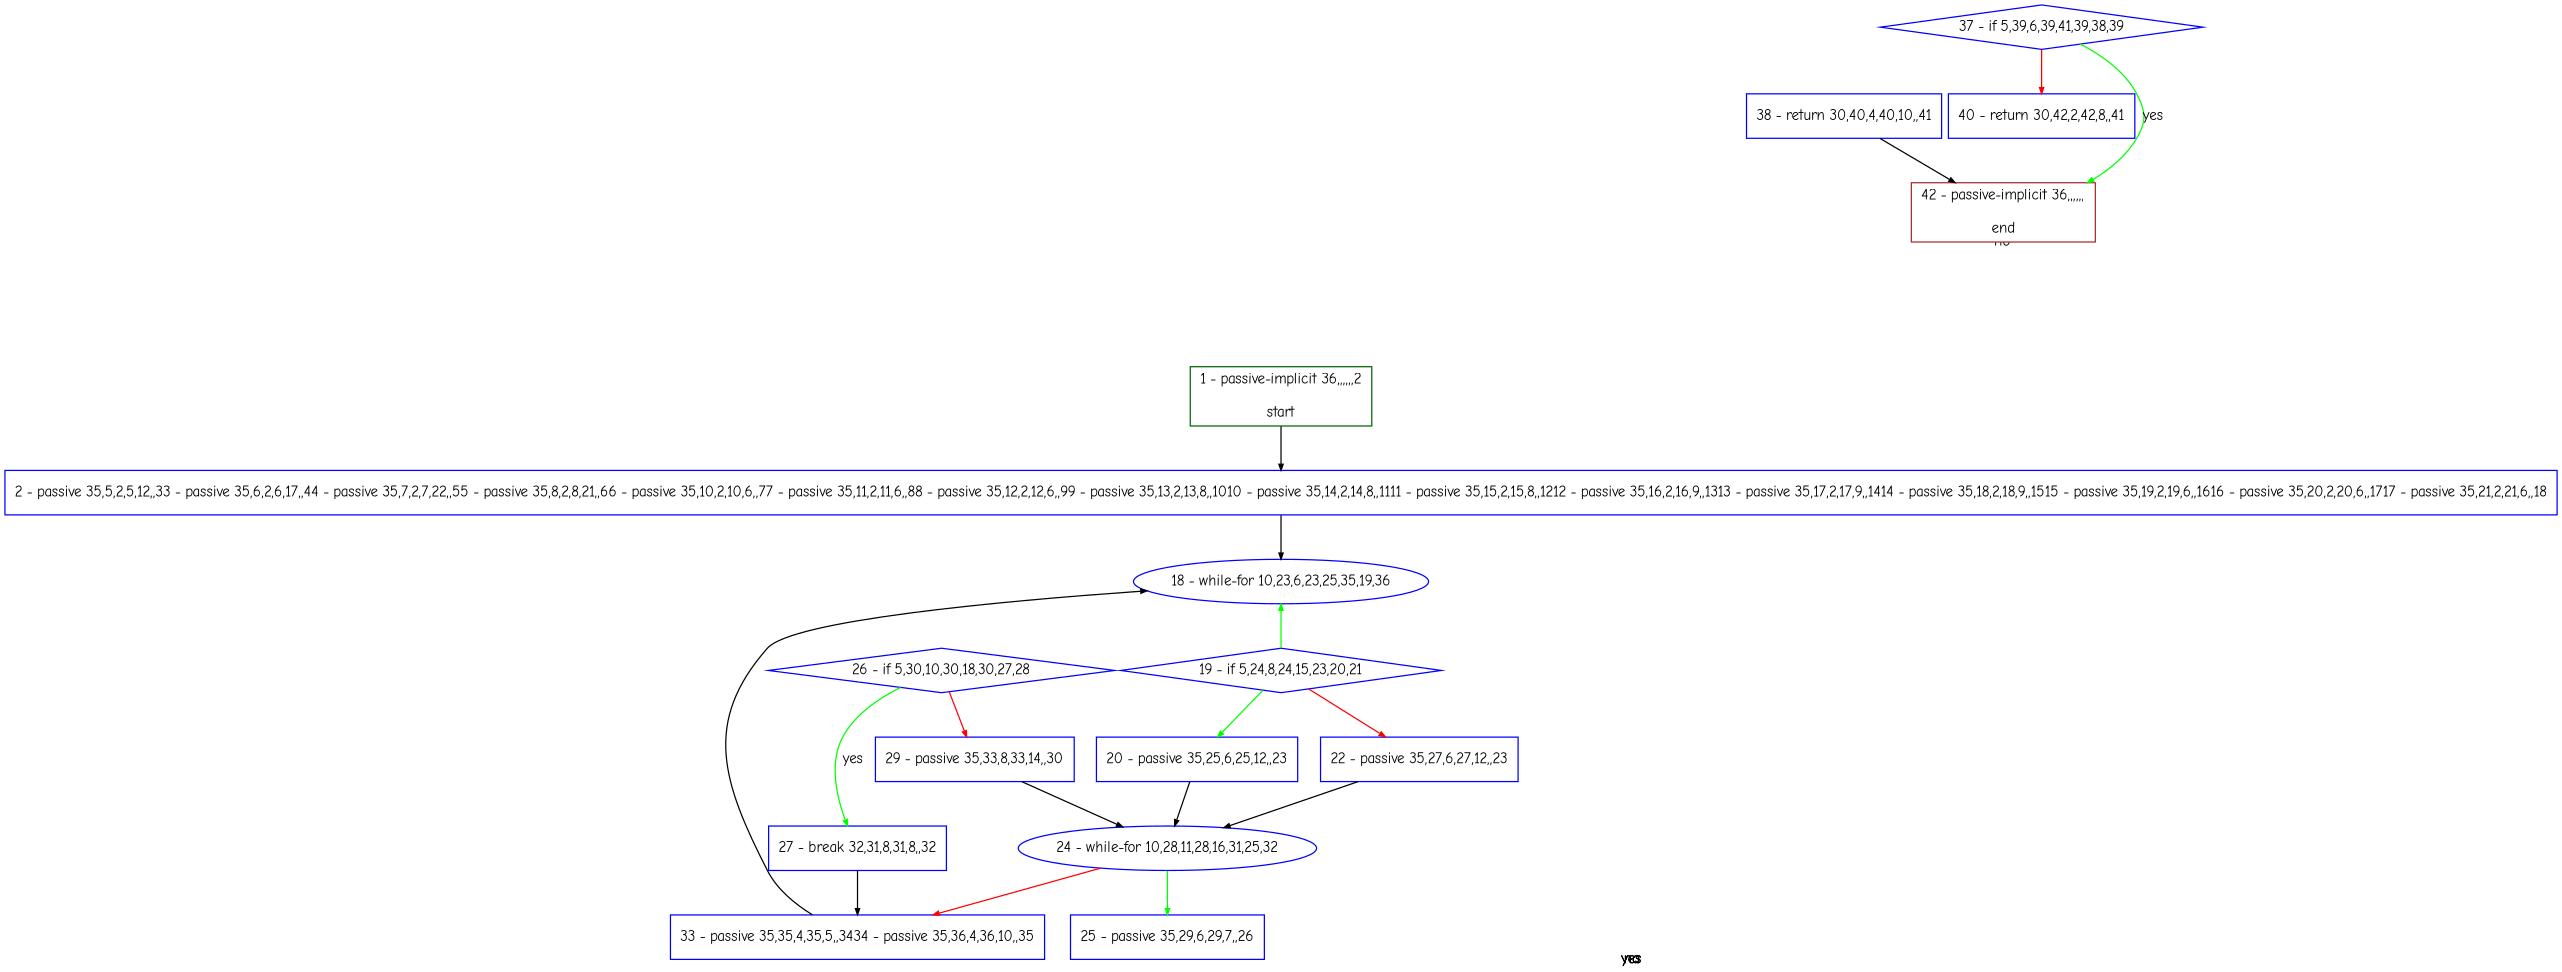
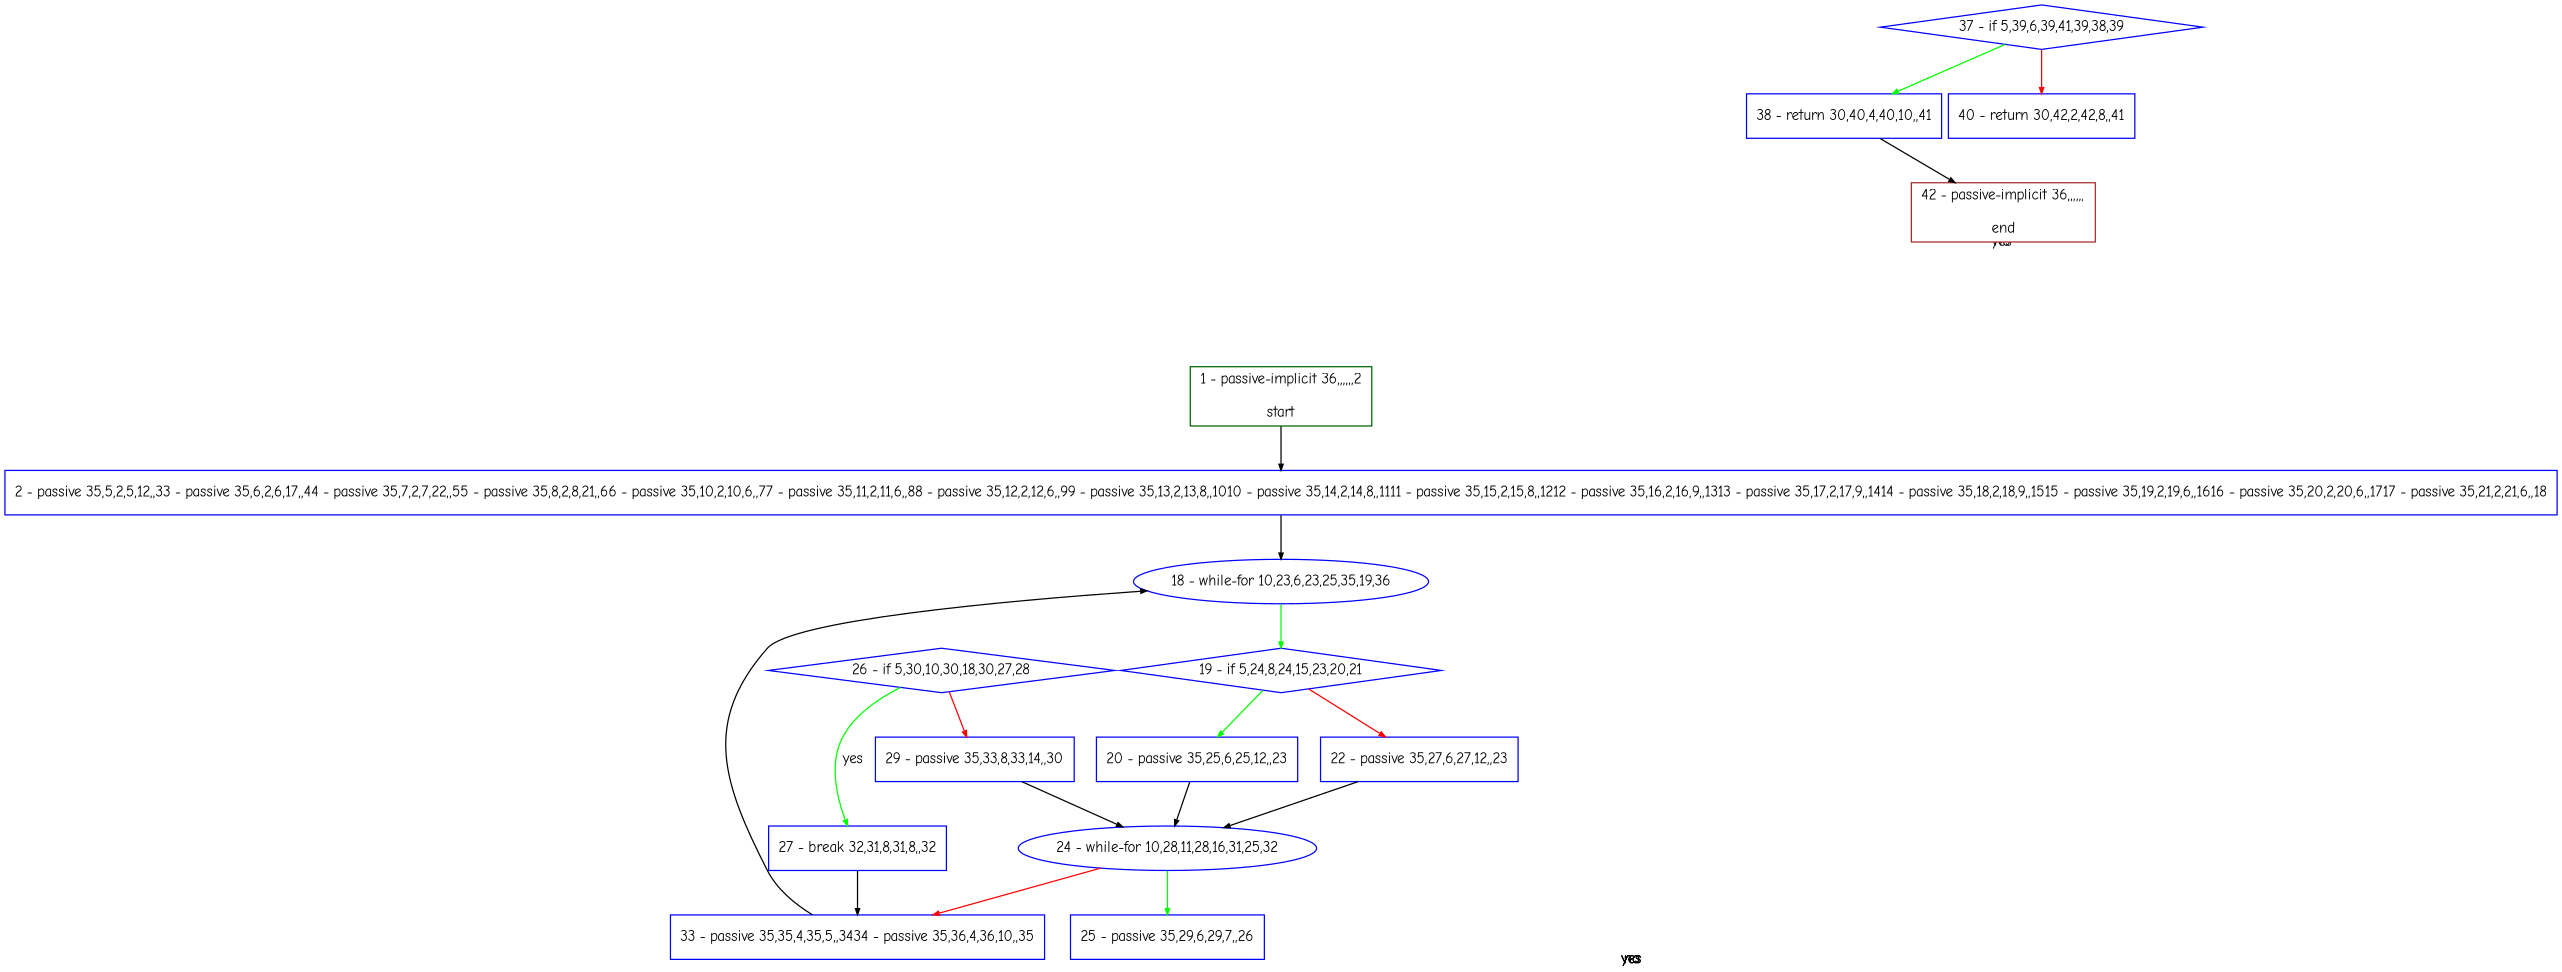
  digraph {
    bgcolor=white
    compound=true
    fillcolor="#FFFFCC"
    fontname="Comic Neue"
    fontsize=12
    pack=true
    packmode=clust
    style="rounded,filled"
    node [color="#0000ff" compound=true fillcolor="#ffffff" fixedsize=false fontname="Comic Neue" fontsize=12 node_initialized=no shape=box style=filled]
    edge [arrowhead=normal arrowsize=0.5 arrowtail=none color="#000000" compound=true dir=forward fontcolor=black fontname="Comic Neue" fontsize=12]
    n1 [label="2 - passive 35,5,2,5,12,,33 - passive 35,6,2,6,17,,44 - passive 35,7,2,7,22,,55 - passive 35,8,2,8,21,,66 - passive 35,10,2,10,6,,77 - passive 35,11,2,11,6,,88 - passive 35,12,2,12,6,,99 - passive 35,13,2,13,8,,1010 - passive 35,14,2,14,8,,1111 - passive 35,15,2,15,8,,1212 - passive 35,16,2,16,9,,1313 - passive 35,17,2,17,9,,1414 - passive 35,18,2,18,9,,1515 - passive 35,19,2,19,6,,1616 - passive 35,20,2,20,6,,1717 - passive 35,21,2,21,6,,18"]
    n2 [label="18 - while-for 10,23,6,23,25,35,19,36" shape=oval]
    n3 [label="19 - if 5,24,8,24,15,23,20,21" shape=diamond]
    n4 [color="#006400" label="1 - passive-implicit 36,,,,,,2\n\nstart"]
    n5 [label="20 - passive 35,25,6,25,12,,23"]
    n6 [label="22 - passive 35,27,6,27,12,,23"]
    n7 [label="37 - if 5,39,6,39,41,39,38,39" shape=diamond]
    n8 [label="38 - return 30,40,4,40,10,,41"]
    n9 [label="40 - return 30,42,2,42,8,,41"]
    n10 [label="24 - while-for 10,28,11,28,16,31,25,32" shape=oval]
    n11 [color="#a52a2a" label="42 - passive-implicit 36,,,,,,\n\nend"]
    n12 [label="25 - passive 35,29,6,29,7,,26"]
    n13 [label="33 - passive 35,35,4,35,5,,3434 - passive 35,36,4,36,10,,35"]
    n14 [label="26 - if 5,30,10,30,18,30,27,28" shape=diamond]
    n15 [label="27 - break 32,31,8,31,8,,32"]
    n16 [label="29 - passive 35,33,8,33,14,,30"]
    n1 -> n2
-   n3 -> n2 [color="#00ff00" label=yes]
+   n2 -> n3 [color="#00ff00" label=yes]
    n3 -> n5 [color="#00ff00" label=yes]
    n3 -> n6 [color="#ff0000" label=no]
    n4 -> n1
    n5 -> n10
    n6 -> n10
-   n7 -> n11 [color="#00ff00" label=yes]
+   n7 -> n8 [color="#00ff00" label=yes]
    n7 -> n9 [color="#ff0000" label=no]
    n8 -> n11
    n10 -> n12 [color="#00ff00" label=yes]
    n10 -> n13 [color="#ff0000" label=no]
    n13 -> n2
    n14 -> n15 [color="#00ff00" label=yes]
    n14 -> n16 [color="#ff0000" label=no]
    n15 -> n13
    n16 -> n10
  }
